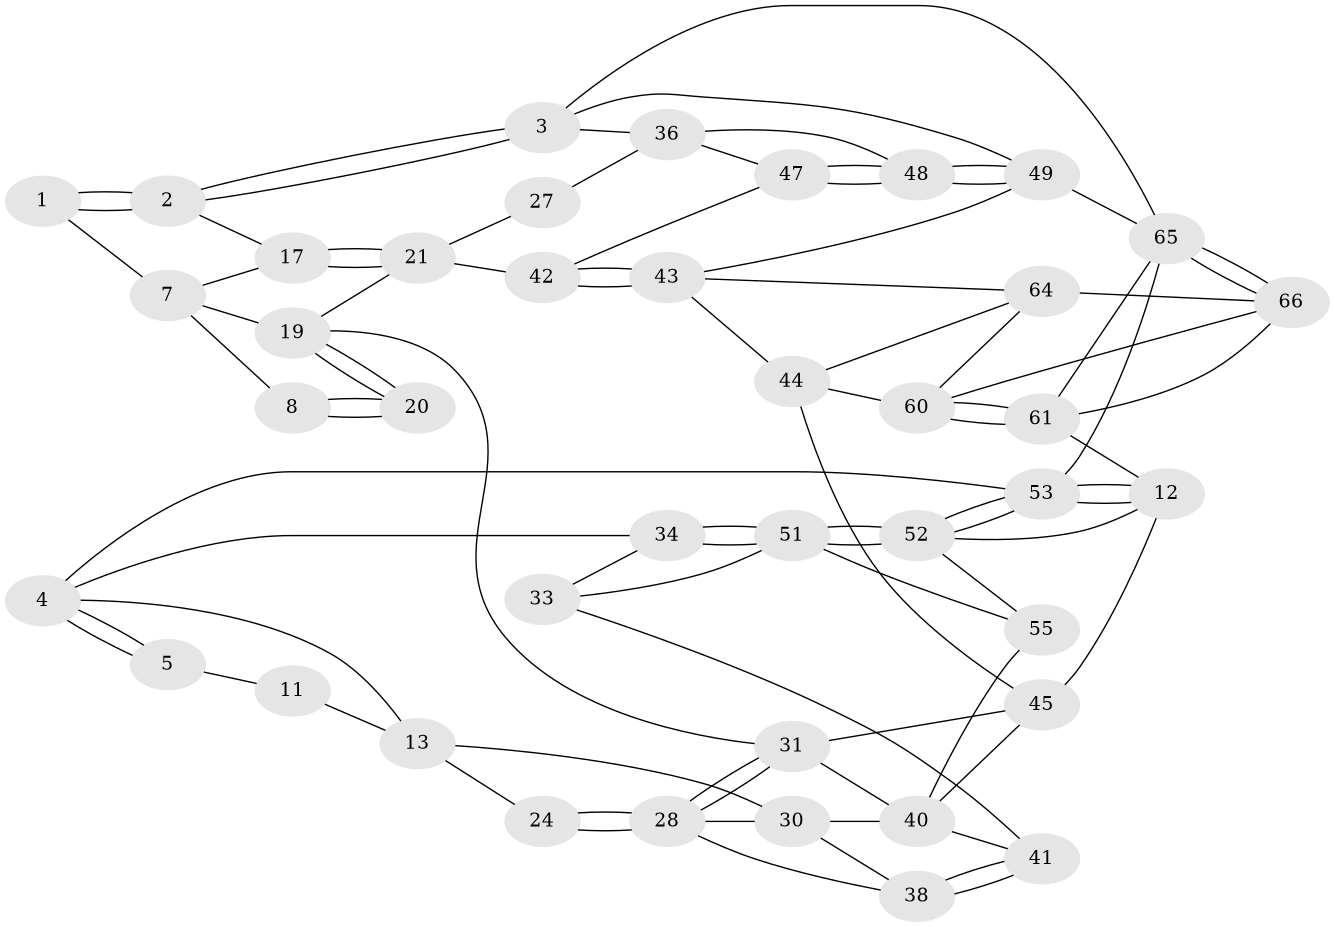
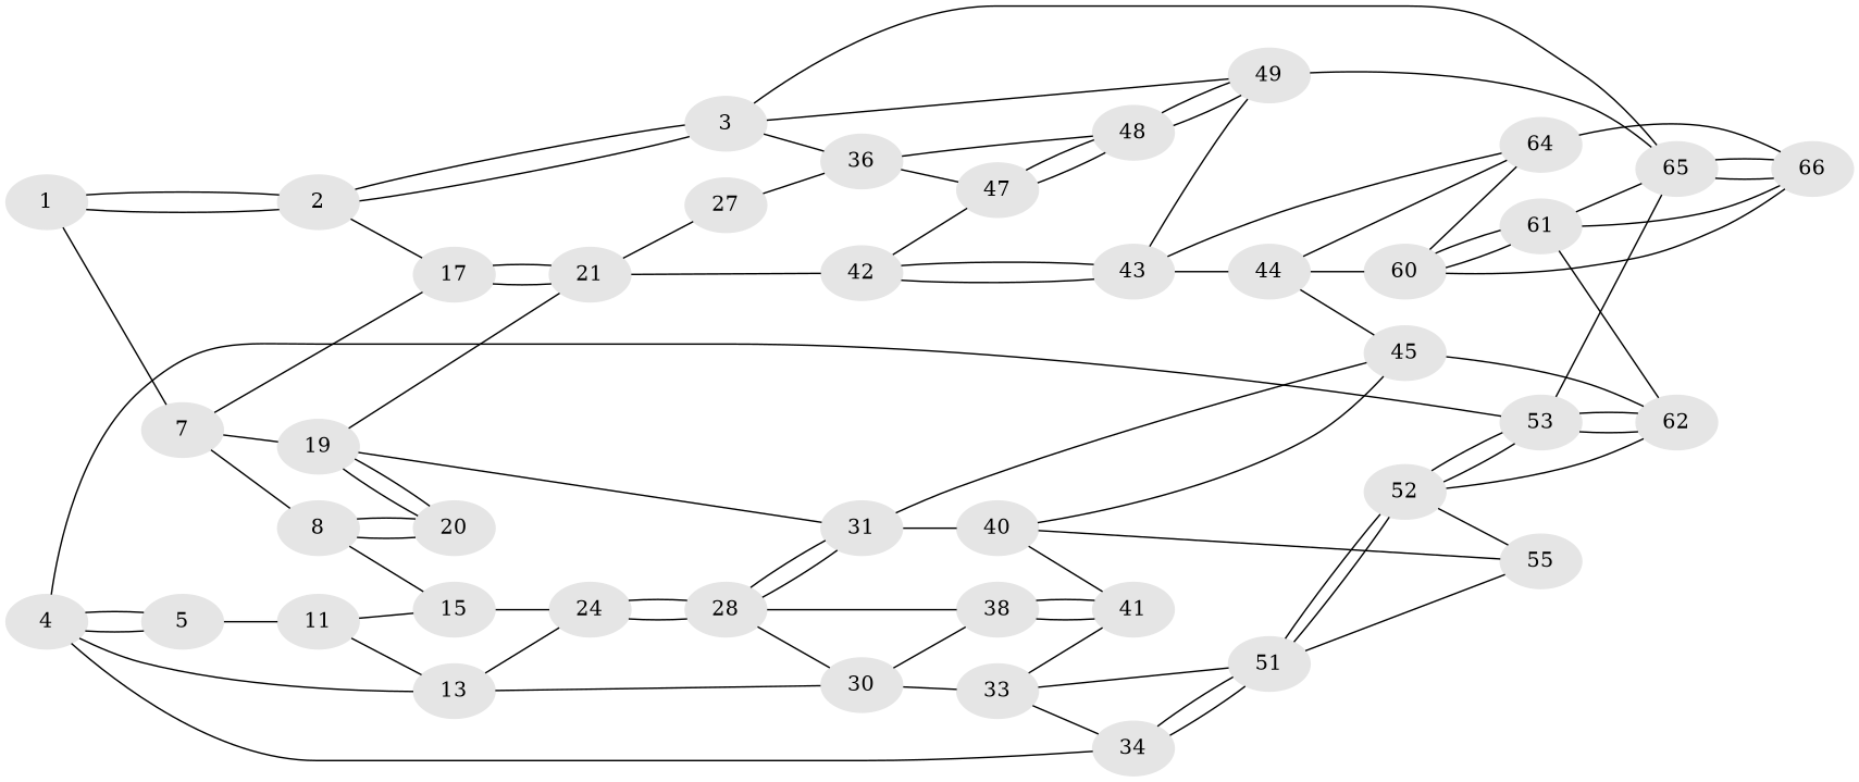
  graph {
    rankdir=LR
    node [color=gray90 style=filled]
    2 [super="+18"]
    1
    7 [super="+16"]
    3 [super="+35"]
    17
    8 [super="+9"]
    19 [super="+23"]
    36 [super="+37"]
    49 [super="+58"]
    65 [super="+69"]
    21 [super="+22"]
    27
    4 [super="+14"]
    5
    13 [super="+26"]
    34
    53
    47
    48
    66 [super="+71"]
    11 [super="+12"]
    24 [super="+25"]
    30 [super="+32"]
    51 [super="+56"]
-   62 [super="+63" label=12]
+   62 [super="+63"]
+   15
    20
    31 [super="+39"]
    28 [super="+29"]
    38
    33 [super="+46"]
    42
    40 [super="+54"]
    45 [super="+57"]
    43 [super="+50"]
    41
    55
    52 [super="+68"]
    44 [super="+59"]
    64 [super="+67"]
    60 [super="+70"]
    61 [super="+72"]
    2 -- 3
    2 -- 3
    2 -- 17
    1 -- 2
    1 -- 2
    1 -- 7
    7 -- 17
    7 -- 8
    7 -- 19
    3 -- 36
    3 -- 49
    3 -- 65
    17 -- 21
    17 -- 21
+   8 -- 15
    8 -- 20
    8 -- 20
    19 -- 21
    19 -- 20
    19 -- 20
    19 -- 31
    36 -- 47
    36 -- 48
    49 -- 65
    65 -- 66
    65 -- 66
    21 -- 27
    21 -- 42
    27 -- 36
    4 -- 5
    4 -- 5
    4 -- 13
    4 -- 34
    4 -- 53
    5 -- 11
    13 -- 24
    13 -- 30
    34 -- 51
    34 -- 51
    53 -- 65
    53 -- 62
    53 -- 62
    47 -- 48
    47 -- 48
    48 -- 49
    48 -- 49
    11 -- 13
+   11 -- 15
    24 -- 28
    24 -- 28
    30 -- 38
-   30 -- 40
+   30 -- 33
    51 -- 55
    51 -- 52
    51 -- 52
+   15 -- 24
    31 -- 40
    31 -- 45
    28 -- 30
    28 -- 31
    28 -- 31
    28 -- 38
    38 -- 41
    38 -- 41
    33 -- 34
    33 -- 51
    33 -- 41
    42 -- 47
    42 -- 43
    42 -- 43
    40 -- 45
    40 -- 41
    40 -- 55
    45 -- 62
    43 -- 49
    43 -- 44
    43 -- 64
    52 -- 53
    52 -- 53
    52 -- 62
    52 -- 55
    44 -- 45
    44 -- 64
    44 -- 60
    64 -- 66
    60 -- 66
    60 -- 64
    60 -- 61
    60 -- 61
    61 -- 65
    61 -- 66
    61 -- 62
  }
